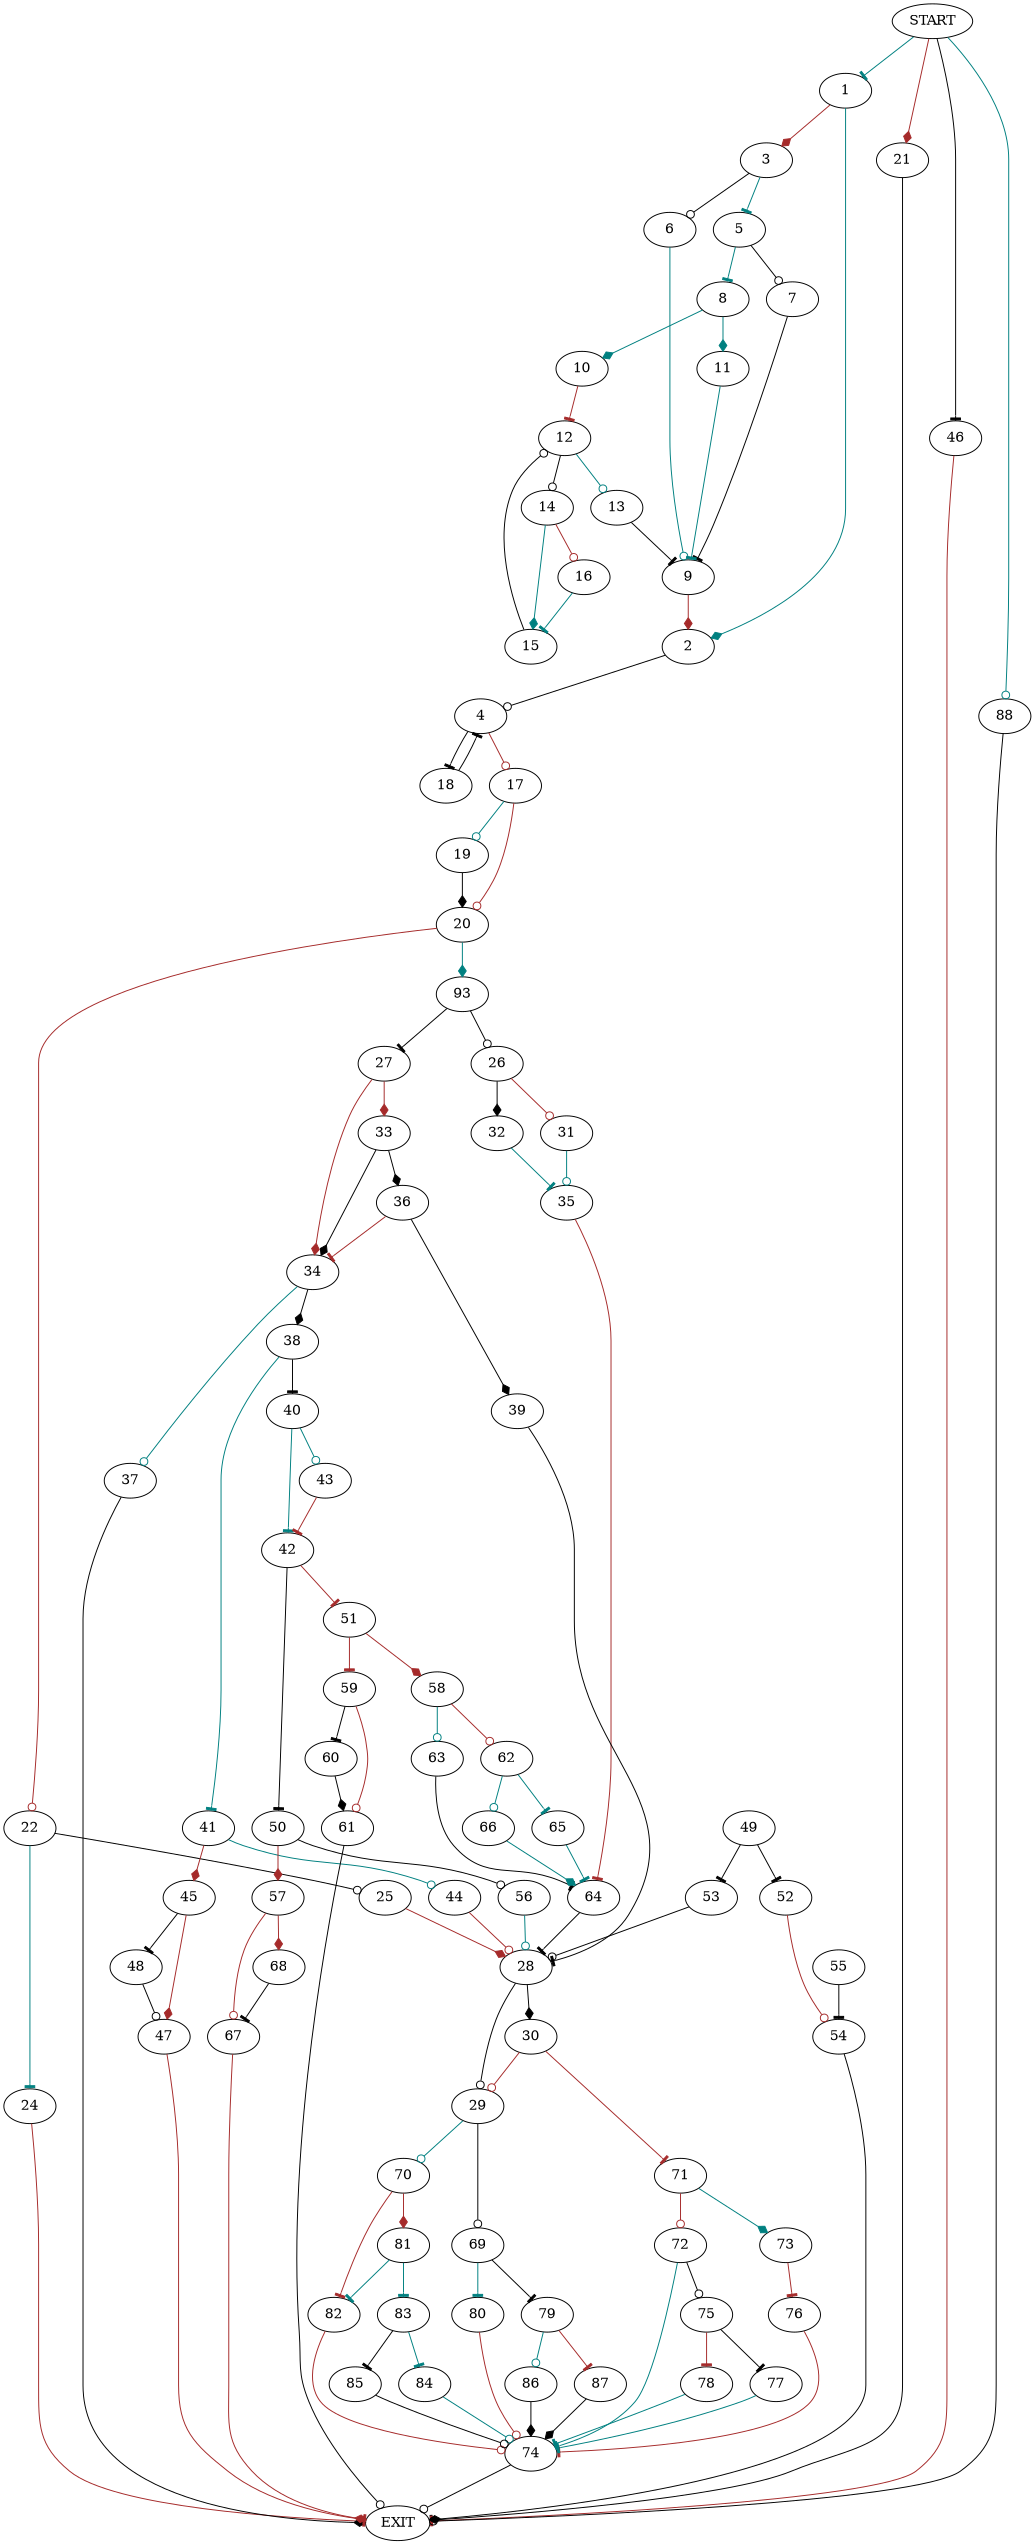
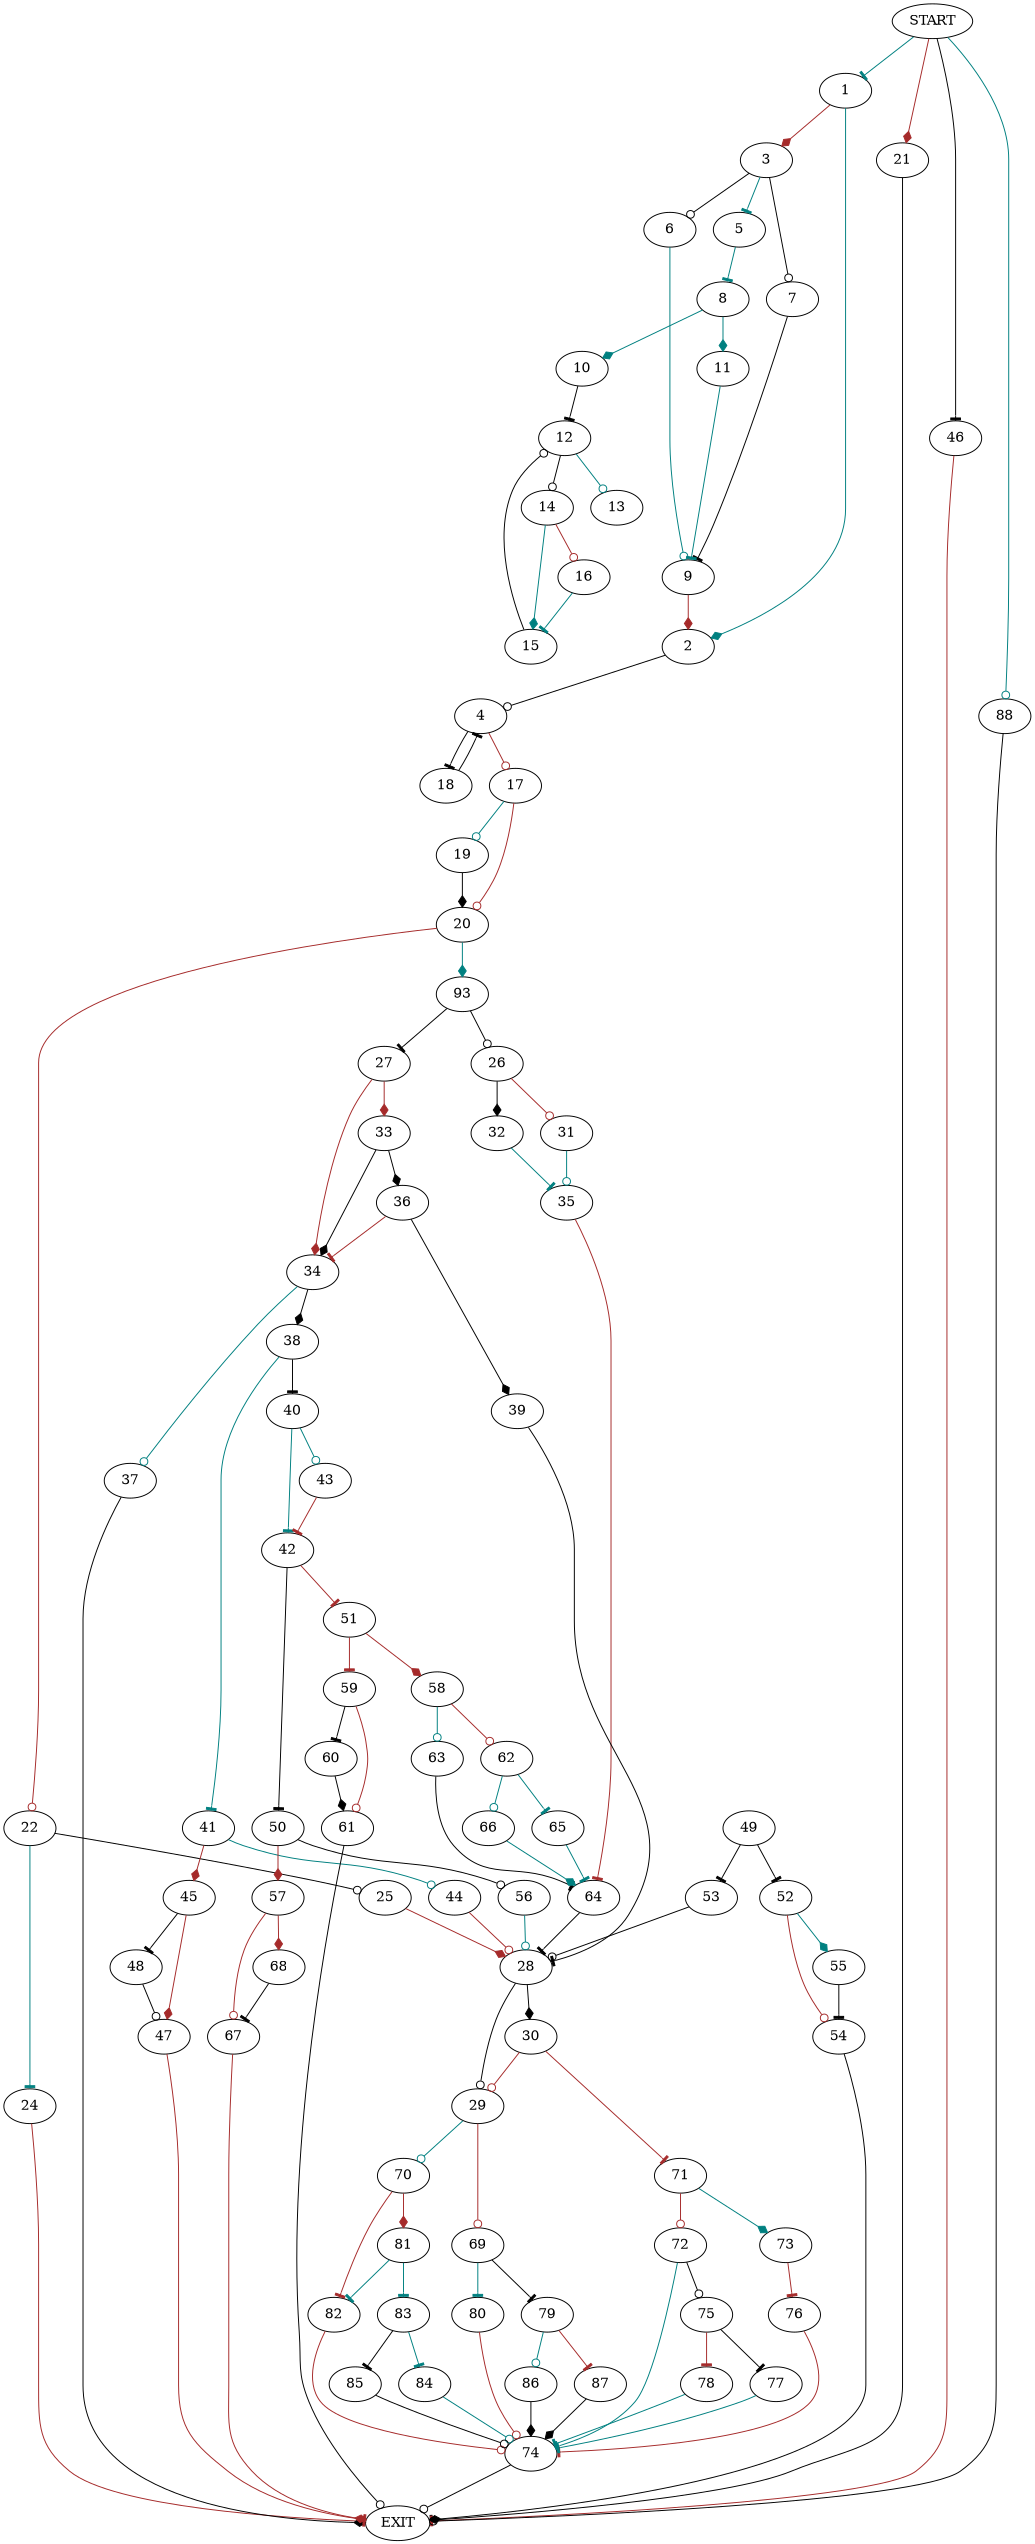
  digraph {
    edge [arrowhead=tee color=black]
    n1 [label=START]
    1
    21
    46
    88
    2
    3
    n8 [label=EXIT]
    4
    5
    6
    17
    18
    7
    8
    9
    19
    20
    10
    11
    12
    13
    14
    15
    16
    22
    n27 [label=93]
    24
    25
    26
    27
    28
    31
    32
    33
    34
    29
    30
    35
    36
    37
    38
    69
    70
    71
    79
    80
    81
    82
    72
    73
    64
    39
    40
    41
    42
    43
    44
    45
    50
    51
    47
    48
    56
    57
    58
    59
    49
    52
    53
    54
    55
    67
    68
    62
    63
    60
    61
    65
    66
    86
    87
    74
    83
    75
    76
    77
    78
    84
    85
    n1 -> 1 [color=teal]
    n1 -> 21 [arrowhead=diamond color=brown]
    n1 -> 46
    n1 -> 88 [arrowhead=odot color=teal]
    1 -> 2 [arrowhead=diamond color=teal]
    1 -> 3 [arrowhead=diamond color=brown]
    21 -> n8
    46 -> n8 [color=brown]
    88 -> n8 [arrowhead=odot]
    2 -> 4 [arrowhead=odot]
    3 -> 5 [color=teal]
    3 -> 6 [arrowhead=odot]
    4 -> 17 [arrowhead=odot color=brown]
    4 -> 18
-   5 -> 7 [arrowhead=odot]
+   3 -> 7 [arrowhead=odot]
    5 -> 8 [color=teal]
    6 -> 9 [arrowhead=odot color=teal]
    17 -> 19 [arrowhead=odot color=teal]
    17 -> 20 [arrowhead=odot color=brown]
    18 -> 4
    7 -> 9
    8 -> 10 [arrowhead=diamond color=teal]
    8 -> 11 [arrowhead=diamond color=teal]
    9 -> 2 [arrowhead=diamond color=brown]
    19 -> 20 [arrowhead=diamond]
    20 -> 22 [arrowhead=odot color=brown]
    20 -> n27 [arrowhead=diamond color=teal]
-   10 -> 12 [color=brown]
+   10 -> 12
    11 -> 9 [color=teal]
    12 -> 13 [arrowhead=odot color=teal]
    12 -> 14 [arrowhead=odot]
-   13 -> 9
    14 -> 15 [arrowhead=diamond color=teal]
    14 -> 16 [arrowhead=odot color=brown]
    15 -> 12 [arrowhead=odot]
    16 -> 15 [color=teal]
    22 -> 24 [color=teal]
    22 -> 25 [arrowhead=odot]
    n27 -> 26 [arrowhead=odot]
    n27 -> 27
    24 -> n8 [color=brown]
    25 -> 28 [arrowhead=diamond color=brown]
    26 -> 31 [arrowhead=odot color=brown]
    26 -> 32 [arrowhead=diamond]
    27 -> 33 [arrowhead=diamond color=brown]
    27 -> 34 [arrowhead=diamond color=brown]
    28 -> 29 [arrowhead=odot]
    28 -> 30 [arrowhead=diamond]
    31 -> 35 [arrowhead=odot color=teal]
    32 -> 35 [color=teal]
    33 -> 34 [arrowhead=diamond]
    33 -> 36 [arrowhead=diamond]
    34 -> 37 [arrowhead=odot color=teal]
    34 -> 38 [arrowhead=diamond]
-   29 -> 69 [arrowhead=odot]
+   29 -> 69 [arrowhead=odot color=brown]
    29 -> 70 [arrowhead=odot color=teal]
    30 -> 29 [arrowhead=odot color=brown]
    30 -> 71 [color=brown]
    35 -> 64 [color=brown]
    36 -> 34 [color=brown]
    36 -> 39 [arrowhead=diamond]
    37 -> n8 [arrowhead=diamond]
    38 -> 40
    38 -> 41 [color=teal]
    69 -> 79
    69 -> 80 [color=teal]
    70 -> 81 [arrowhead=diamond color=brown]
    70 -> 82 [color=brown]
    71 -> 72 [arrowhead=odot color=brown]
    71 -> 73 [arrowhead=diamond color=teal]
    79 -> 86 [arrowhead=odot color=teal]
    79 -> 87 [color=brown]
    80 -> 74 [arrowhead=odot color=brown]
    81 -> 82 [color=teal]
    81 -> 83 [color=teal]
    82 -> 74 [arrowhead=odot color=brown]
    72 -> 74 [color=teal]
    72 -> 75 [arrowhead=odot]
    73 -> 76 [color=brown]
    64 -> 28
    39 -> 28
    40 -> 42 [color=teal]
    40 -> 43 [arrowhead=odot color=teal]
    41 -> 44 [arrowhead=odot color=teal]
    41 -> 45 [arrowhead=diamond color=brown]
    42 -> 50
    42 -> 51 [color=brown]
    43 -> 42 [color=brown]
    44 -> 28 [arrowhead=odot color=brown]
    45 -> 47 [arrowhead=diamond color=brown]
    45 -> 48
    50 -> 56 [arrowhead=odot]
    50 -> 57 [arrowhead=diamond color=brown]
    51 -> 58 [arrowhead=diamond color=brown]
    51 -> 59 [color=brown]
    47 -> n8 [color=brown]
    48 -> 47 [arrowhead=odot]
    56 -> 28 [arrowhead=odot color=teal]
    57 -> 67 [arrowhead=odot color=brown]
    57 -> 68 [arrowhead=diamond color=brown]
    58 -> 62 [arrowhead=odot color=brown]
    58 -> 63 [arrowhead=odot color=teal]
    59 -> 60
    59 -> 61 [arrowhead=odot color=brown]
    49 -> 52
    49 -> 53
    52 -> 54 [arrowhead=odot color=brown]
+   52 -> 55 [arrowhead=diamond color=teal]
    53 -> 28 [arrowhead=odot]
    54 -> n8 [arrowhead=diamond]
    55 -> 54
    67 -> n8 [arrowhead=diamond color=brown]
    68 -> 67
    62 -> 65 [color=teal]
    62 -> 66 [arrowhead=odot color=teal]
    63 -> 64
    60 -> 61 [arrowhead=diamond]
    61 -> n8 [arrowhead=odot]
    65 -> 64 [color=teal]
    66 -> 64 [arrowhead=diamond color=teal]
    86 -> 74 [arrowhead=diamond]
    87 -> 74 [arrowhead=diamond]
    74 -> n8 [arrowhead=odot]
    83 -> 84 [color=teal]
    83 -> 85
    75 -> 77
    75 -> 78 [color=brown]
    76 -> 74 [color=brown]
    77 -> 74 [color=teal]
    78 -> 74 [color=teal]
    84 -> 74 [arrowhead=odot color=teal]
    85 -> 74 [arrowhead=odot]
  }
